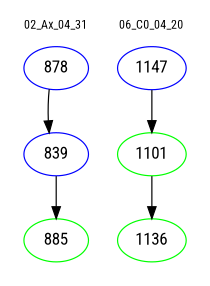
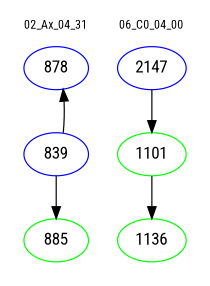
  digraph {
    fontname="Roboto Condensed"
    node [color=blue fontname="Roboto Condensed"]
    edge [color=black fontname="Roboto Condensed"]
    n1 [label=878]
    n2 [label=839]
    n3 [color=green label=885]
-   n4 [label=1147]
+   n4 [label=2147]
    n5 [color=green label=1101]
    n6 [color=green label=1136]
    subgraph cluster_1 {
      color=white
      fontsize=10
      label="02_Ax_04_31"
      n1
      n2
      n3
    }
    subgraph cluster_2 {
      color=white
      fontsize=10
-     label="06_C0_04_20"
+     label="06_C0_04_00"
      n4
      n5
      n6
    }
-   n1 -> n2
+   n2 -> n1
    n2 -> n3
    n4 -> n5
    n5 -> n6
  }
